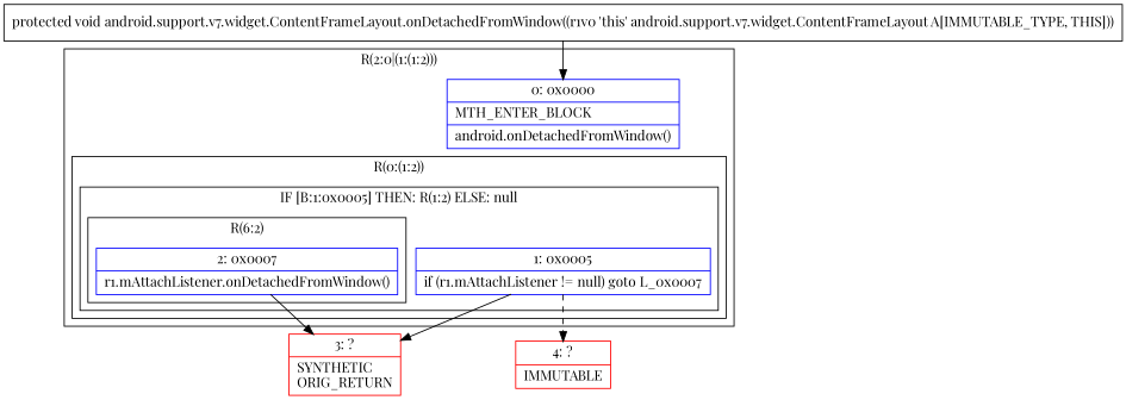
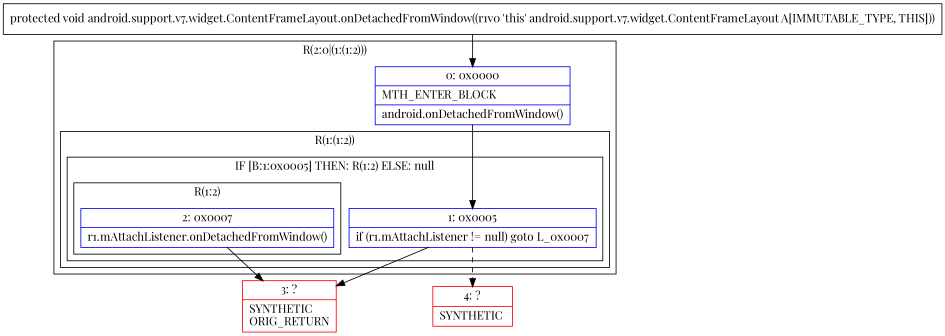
  digraph {
    fontname="Playfair Display"
    node [color=blue fontname="Playfair Display" shape=record]
    edge [fontname="Playfair Display"]
    n1 [label="{2\:\ 0x0007|r1.mAttachListener.onDetachedFromWindow()\l}"]
    n2 [label="{1\:\ 0x0005|if (r1.mAttachListener != null) goto L_0x0007\l}"]
    n3 [label="{0\:\ 0x0000|MTH_ENTER_BLOCK\l|android.onDetachedFromWindow()\l}"]
    n4 [color=red label="{3\:\ ?|SYNTHETIC\lORIG_RETURN\l}"]
-   n5 [color=red label="{4\:\ ?|IMMUTABLE\l}"]
+   n5 [color=red label="{4\:\ ?|SYNTHETIC\l}"]
    n6 [label="{protected void android.support.v7.widget.ContentFrameLayout.onDetachedFromWindow((r1v0 'this' android.support.v7.widget.ContentFrameLayout A[IMMUTABLE_TYPE, THIS])) }" color=""]
    subgraph cluster_1 {
      label="R(2:0|(1:(1:2)))"
      n3
      subgraph cluster_2 {
-       label="R(0:(1:2))"
+       label="R(1:(1:2))"
        subgraph cluster_3 {
          label="IF [B:1:0x0005] THEN: R(1:2) ELSE: null"
          n2
          subgraph cluster_4 {
-           label="R(6:2)"
+           label="R(1:2)"
            n1
          }
        }
      }
    }
    n1 -> n4
    n2 -> n4
    n2 -> n5 [style=dashed]
+   n3 -> n2
    n6 -> n3
  }
